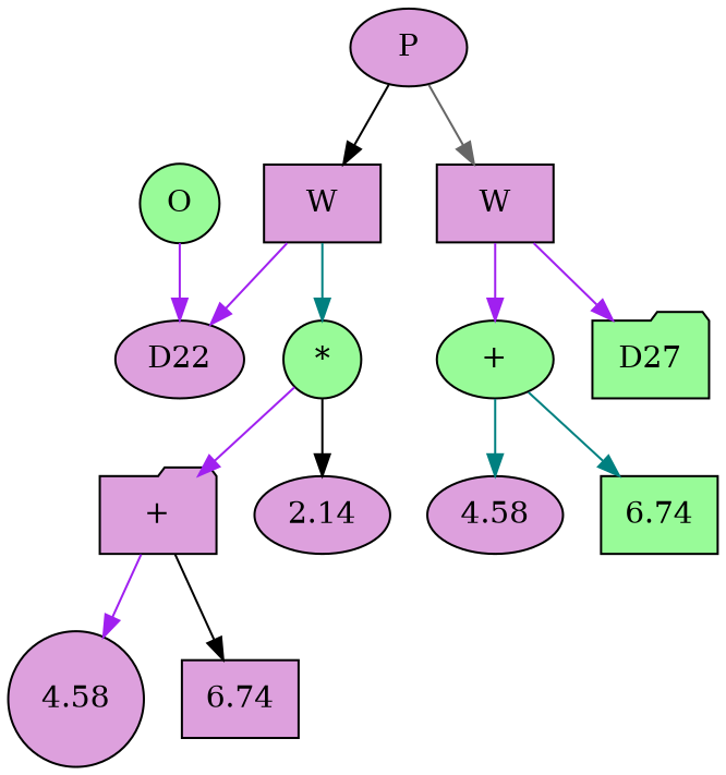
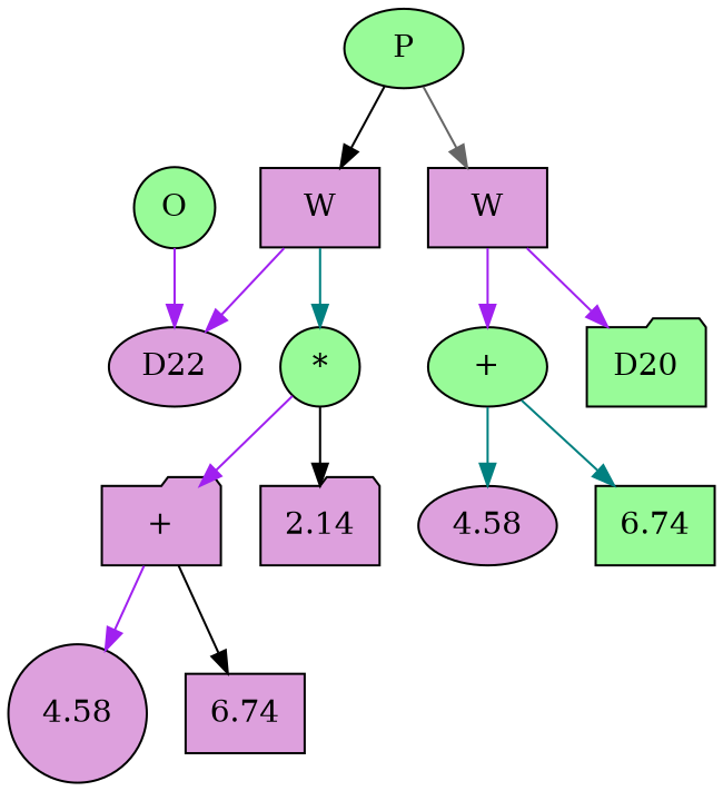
  digraph {
    node [fillcolor=plum shape=ellipse style=filled]
    edge [color=purple]
    n1 [fillcolor=palegreen label=O shape=circle]
    n2 [label=D22]
-   n3 [label=P]
+   n3 [fillcolor=palegreen label=P]
    n4 [label=W shape=box]
    n5 [label=W shape=box]
    n6 [fillcolor=palegreen label="+"]
-   n7 [fillcolor=palegreen label=D27 shape=folder]
+   n7 [fillcolor=palegreen label=D20 shape=folder]
    n8 [fillcolor=palegreen label="*" shape=circle]
    n9 [label=4.58]
    n10 [fillcolor=palegreen label=6.74 shape=box]
    n11 [label="+" shape=folder]
-   n12 [label=2.14]
+   n12 [label=2.14 shape=folder]
    n13 [label=4.58 shape=circle]
    n14 [label=6.74 shape=box]
    n1 -> n2
    n3 -> n4 [color=gray40]
    n3 -> n5 [color=black]
    n4 -> n6
    n4 -> n7
    n5 -> n2
    n5 -> n8 [color=teal]
    n6 -> n9 [color=teal]
    n6 -> n10 [color=teal]
    n8 -> n11
    n8 -> n12 [color=black]
    n11 -> n13
    n11 -> n14 [color=black]
  }
